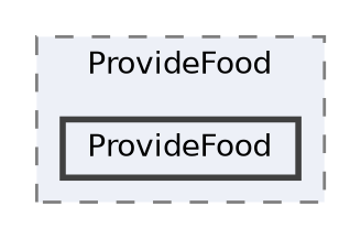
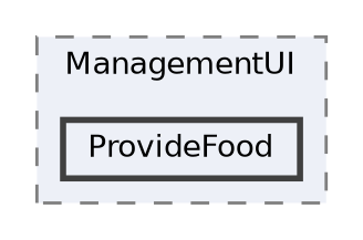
  digraph {
    compound=true
    fontname="DejaVu Sans"
    n1 [color=grey25 fillcolor="#edf0f7" fontname="DejaVu Sans" fontsize=10 height=0.2 label=ProvideFood shape=box style="filled,bold" width=0.4]
    subgraph cluster_1 {
      bgcolor="#edf0f7"
      fontsize=10
-     label=ProvideFood
+     label=ManagementUI
      pencolor=grey50
      style="filled,dashed"
      n1
    }
  }
